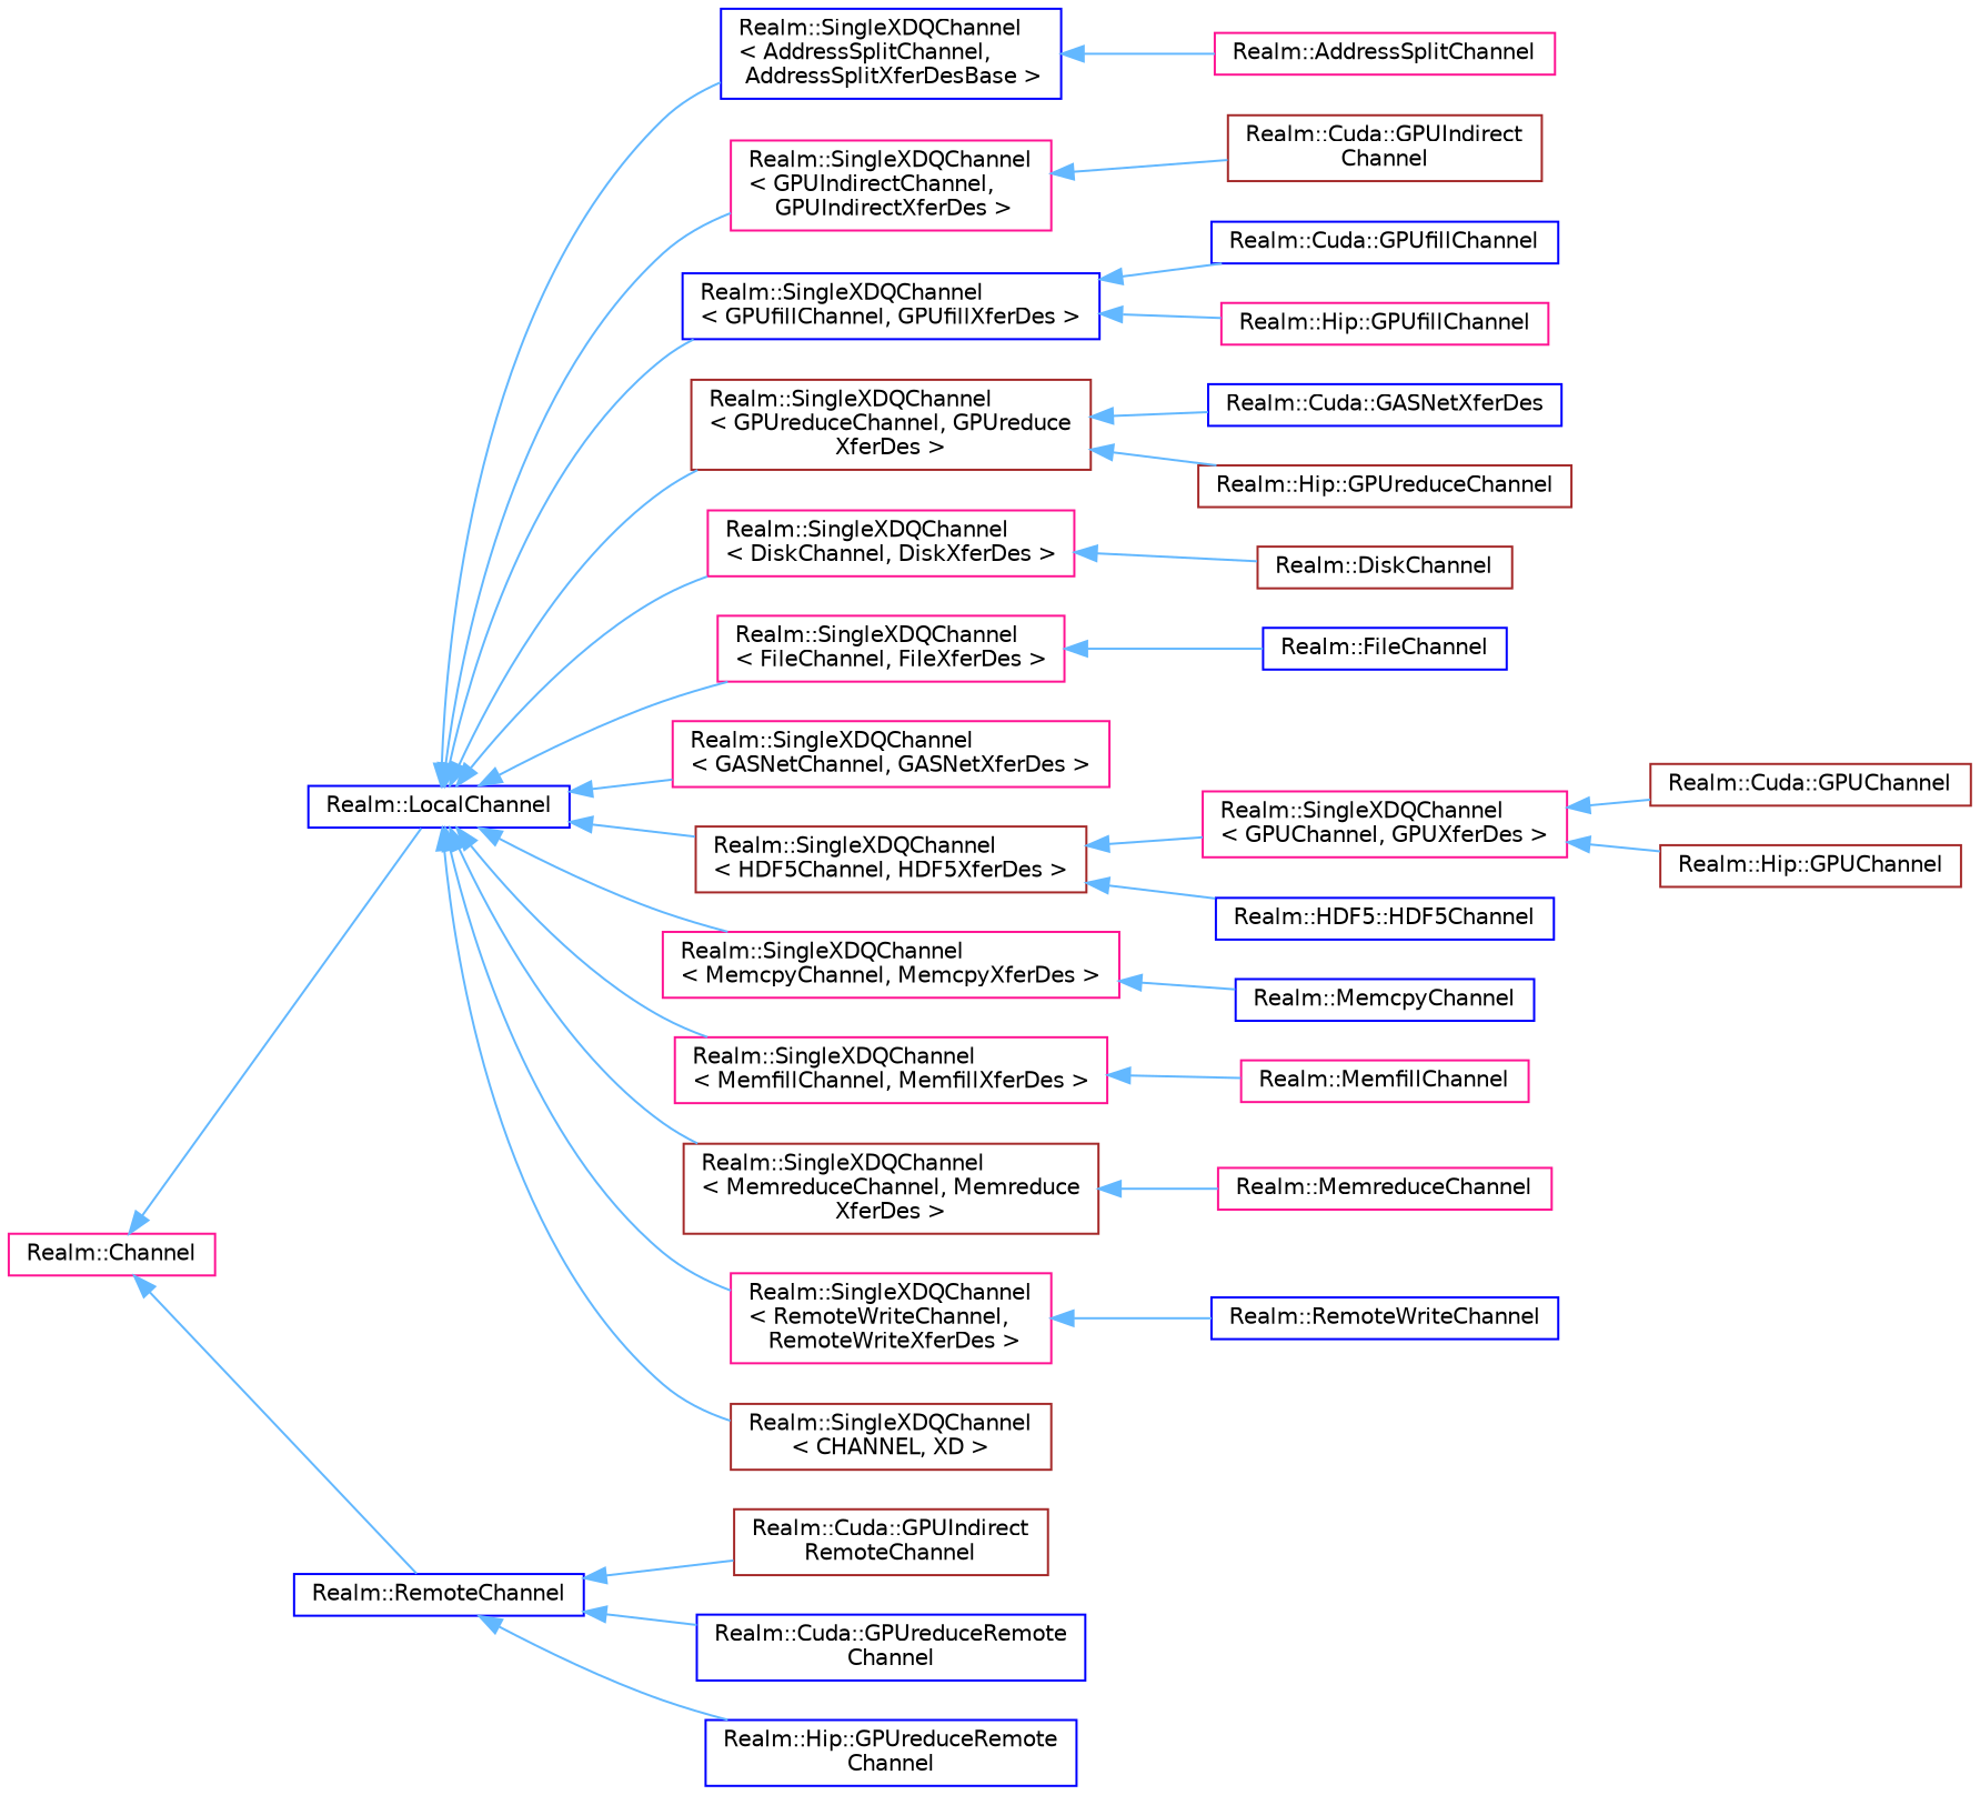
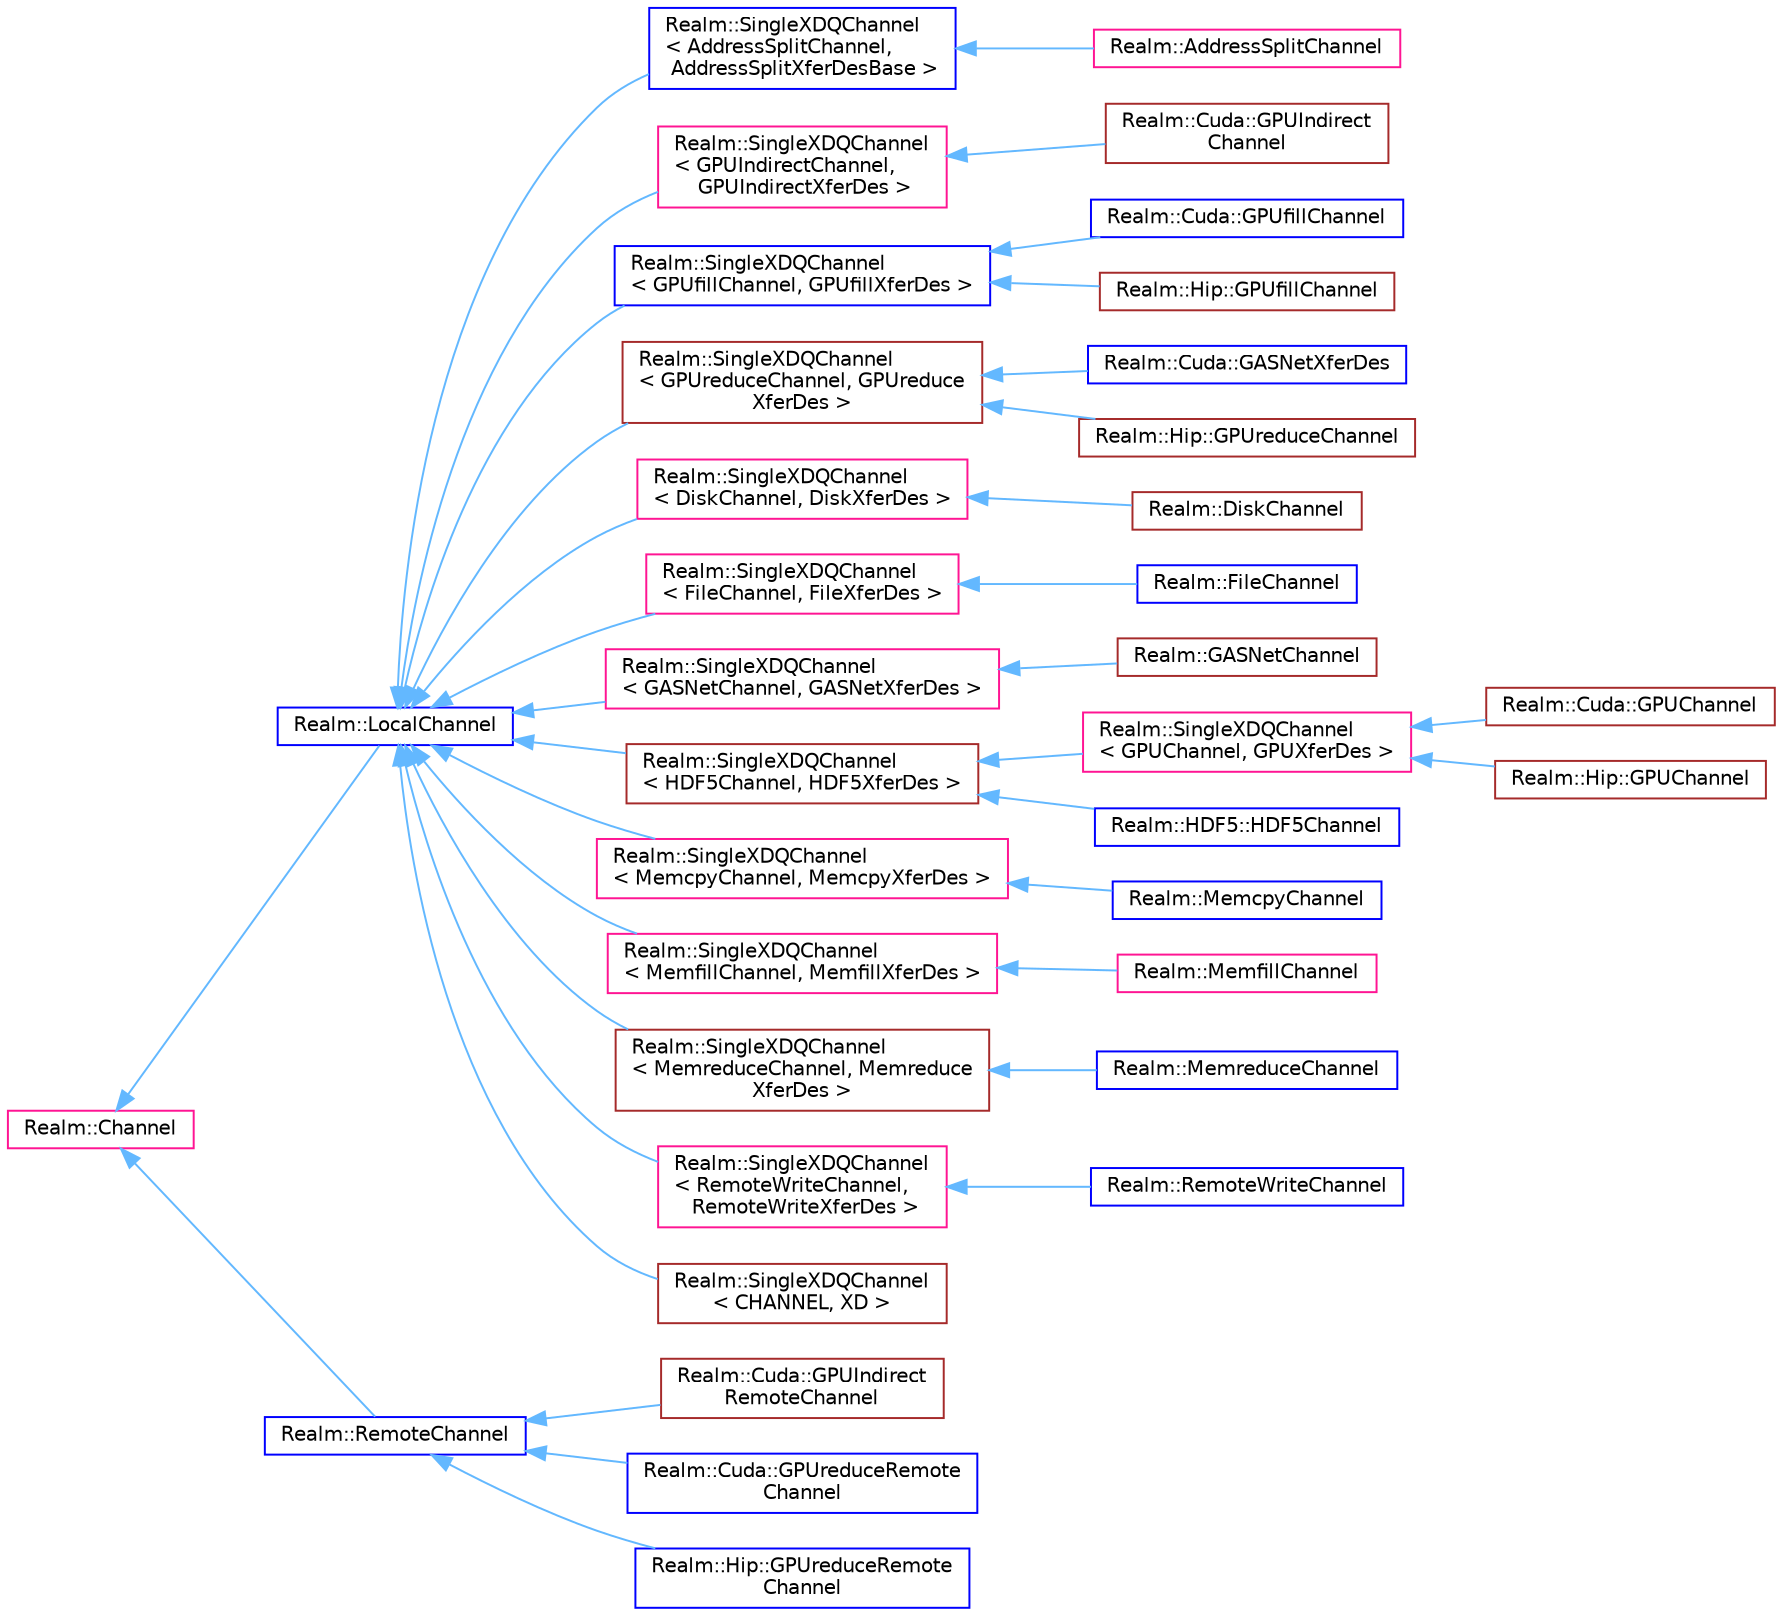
  digraph {
    rankdir=LR
    node [color=blue fillcolor=white fontname=Helvetica fontsize=10 shape=box style=filled]
    edge [color=steelblue1 dir=back fontname=Helvetica fontsize=10 labelfontname=Helvetica labelfontsize=10 style=solid]
    n1 [color=deeppink height=0.2 label="Realm::Channel" width=0.4]
    n2 [height=0.2 label="Realm::LocalChannel" width=0.4]
    n3 [height=0.2 label="Realm::RemoteChannel" width=0.4]
    n4 [height=0.2 label="Realm::SingleXDQChannel\l\< AddressSplitChannel,\l AddressSplitXferDesBase \>" width=0.4]
    n5 [color=deeppink height=0.2 label="Realm::SingleXDQChannel\l\< GPUIndirectChannel,\l GPUIndirectXferDes \>" width=0.4]
    n6 [height=0.2 label="Realm::SingleXDQChannel\l\< GPUfillChannel, GPUfillXferDes \>" width=0.4]
    n7 [color=brown height=0.2 label="Realm::SingleXDQChannel\l\< GPUreduceChannel, GPUreduce\lXferDes \>" width=0.4]
    n8 [color=deeppink height=0.2 label="Realm::SingleXDQChannel\l\< DiskChannel, DiskXferDes \>" width=0.4]
    n9 [color=deeppink height=0.2 label="Realm::SingleXDQChannel\l\< FileChannel, FileXferDes \>" width=0.4]
    n10 [color=deeppink height=0.2 label="Realm::SingleXDQChannel\l\< GASNetChannel, GASNetXferDes \>" width=0.4]
    n11 [color=brown height=0.2 label="Realm::SingleXDQChannel\l\< HDF5Channel, HDF5XferDes \>" width=0.4]
    n12 [color=deeppink height=0.2 label="Realm::SingleXDQChannel\l\< MemcpyChannel, MemcpyXferDes \>" width=0.4]
    n13 [color=deeppink height=0.2 label="Realm::SingleXDQChannel\l\< MemfillChannel, MemfillXferDes \>" width=0.4]
    n14 [color=brown height=0.2 label="Realm::SingleXDQChannel\l\< MemreduceChannel, Memreduce\lXferDes \>" width=0.4]
    n15 [color=deeppink height=0.2 label="Realm::SingleXDQChannel\l\< RemoteWriteChannel,\l RemoteWriteXferDes \>" width=0.4]
    n16 [color=brown height=0.2 label="Realm::SingleXDQChannel\l\< CHANNEL, XD \>" width=0.4]
    n17 [color=brown height=0.2 label="Realm::Cuda::GPUIndirect\lRemoteChannel" width=0.4]
    n18 [height=0.2 label="Realm::Cuda::GPUreduceRemote\lChannel" width=0.4]
    n19 [height=0.2 label="Realm::Hip::GPUreduceRemote\lChannel" width=0.4]
    n20 [color=deeppink height=0.2 label="Realm::AddressSplitChannel" width=0.4]
    n21 [color=deeppink height=0.2 label="Realm::SingleXDQChannel\l\< GPUChannel, GPUXferDes \>" width=0.4]
    n22 [color=brown height=0.2 label="Realm::Cuda::GPUChannel" width=0.4]
    n23 [color=brown height=0.2 label="Realm::Hip::GPUChannel" width=0.4]
    n24 [color=brown height=0.2 label="Realm::Cuda::GPUIndirect\lChannel" width=0.4]
    n25 [height=0.2 label="Realm::Cuda::GPUfillChannel" width=0.4]
-   n26 [color=deeppink height=0.2 label="Realm::Hip::GPUfillChannel" width=0.4]
+   n26 [color=brown height=0.2 label="Realm::Hip::GPUfillChannel" width=0.4]
    n27 [height=0.2 label="Realm::Cuda::GASNetXferDes" width=0.4]
    n28 [color=brown height=0.2 label="Realm::Hip::GPUreduceChannel" width=0.4]
    n29 [color=brown height=0.2 label="Realm::DiskChannel" width=0.4]
    n30 [height=0.2 label="Realm::FileChannel" width=0.4]
+   n31 [color=brown height=0.2 label="Realm::GASNetChannel" width=0.4]
    n32 [height=0.2 label="Realm::HDF5::HDF5Channel" width=0.4]
    n33 [height=0.2 label="Realm::MemcpyChannel" width=0.4]
    n34 [color=deeppink height=0.2 label="Realm::MemfillChannel" width=0.4]
-   n35 [color=deeppink height=0.2 label="Realm::MemreduceChannel" width=0.4]
+   n35 [height=0.2 label="Realm::MemreduceChannel" width=0.4]
    n36 [height=0.2 label="Realm::RemoteWriteChannel" width=0.4]
    n1 -> n2
    n1 -> n3
    n2 -> n4
    n2 -> n5
    n2 -> n6
    n2 -> n7
    n2 -> n8
    n2 -> n9
    n2 -> n10
    n2 -> n11
    n2 -> n12
    n2 -> n13
    n2 -> n14
    n2 -> n15
    n2 -> n16
    n3 -> n17
    n3 -> n18
    n3 -> n19
    n4 -> n20
    n5 -> n24
    n6 -> n25
    n6 -> n26
    n7 -> n27
    n7 -> n28
    n8 -> n29
    n9 -> n30
+   n10 -> n31
    n11 -> n21
    n11 -> n32
    n12 -> n33
    n13 -> n34
    n14 -> n35
    n15 -> n36
    n21 -> n22
    n21 -> n23
  }
